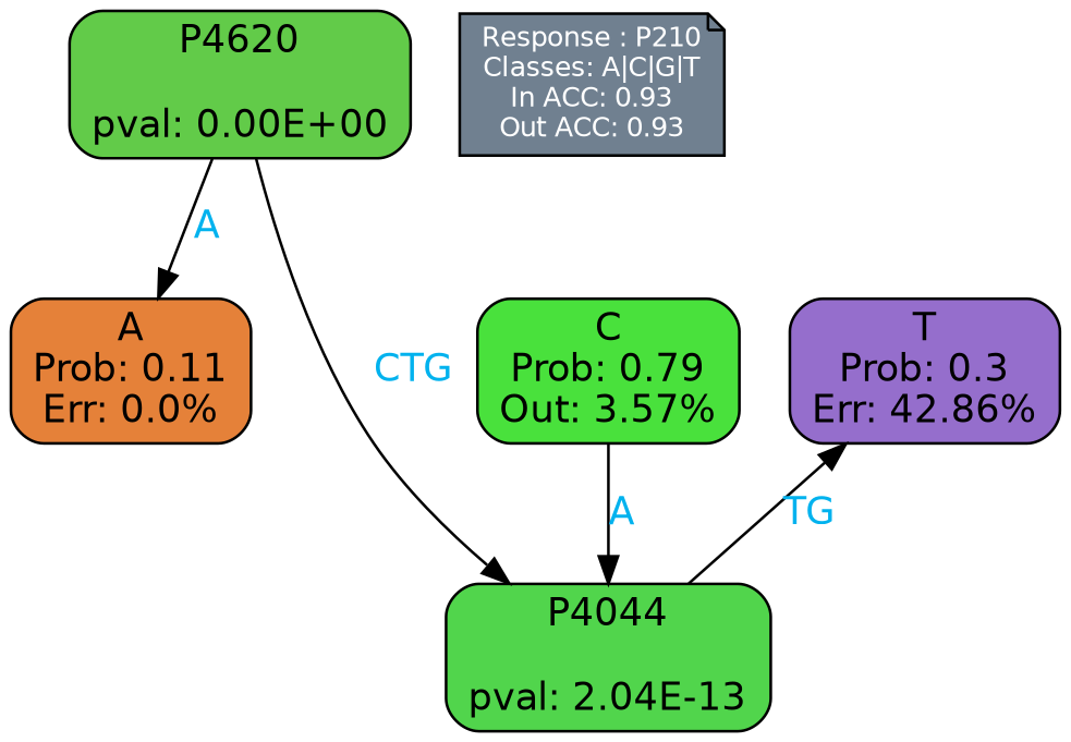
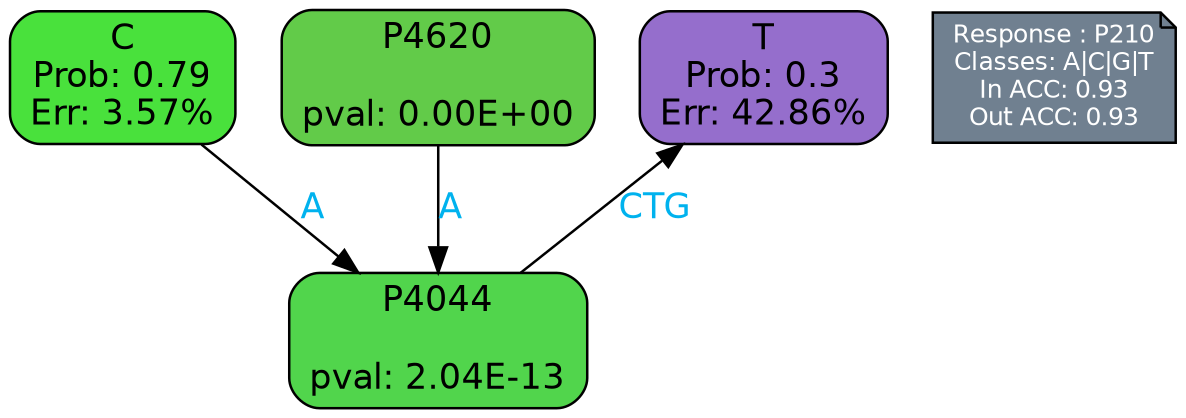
  digraph {
    ranksep=equally
    splines=polylines
    node [color=black fontname=helvetica shape=box style="filled, rounded"]
    edge [fontcolor=deepskyblue2 fontname=helvetica]
-   n1 [fillcolor="#e58139" label="A\nProb: 0.11\nErr: 0.0%"]
-   n2 [fillcolor="#49e13c" label="C\nProb: 0.79\nOut: 3.57%"]
+   n2 [fillcolor="#49e13c" label="C\nProb: 0.79\nErr: 3.57%"]
    n3 [fillcolor="#956ecc" label="T\nProb: 0.3\nErr: 42.86%"]
    n4 [align=left fillcolor=slategray fontcolor=white fontsize=10 label="Response : P210\nClasses: A|C|G|T\nIn ACC: 0.93\nOut ACC: 0.93\n" shape=note style=filled]
    n5 [fillcolor="#62cb49" label="P4620\n\npval: 0.00E+00"]
    n6 [fillcolor="#51d54c" label="P4044\n\npval: 2.04E-13"]
    subgraph sub_1 {
      rank=same
-     n1
      n2
      n3
    }
    subgraph sub_2 {
      rank=same
      n4
      n5
    }
    n2 -> n6 [label=A]
-   n5 -> n1 [label=A]
-   n5 -> n6 [label=CTG]
-   n6 -> n3 [label=TG]
+   n5 -> n6 [label=A]
+   n6 -> n3 [label=CTG]
  }
